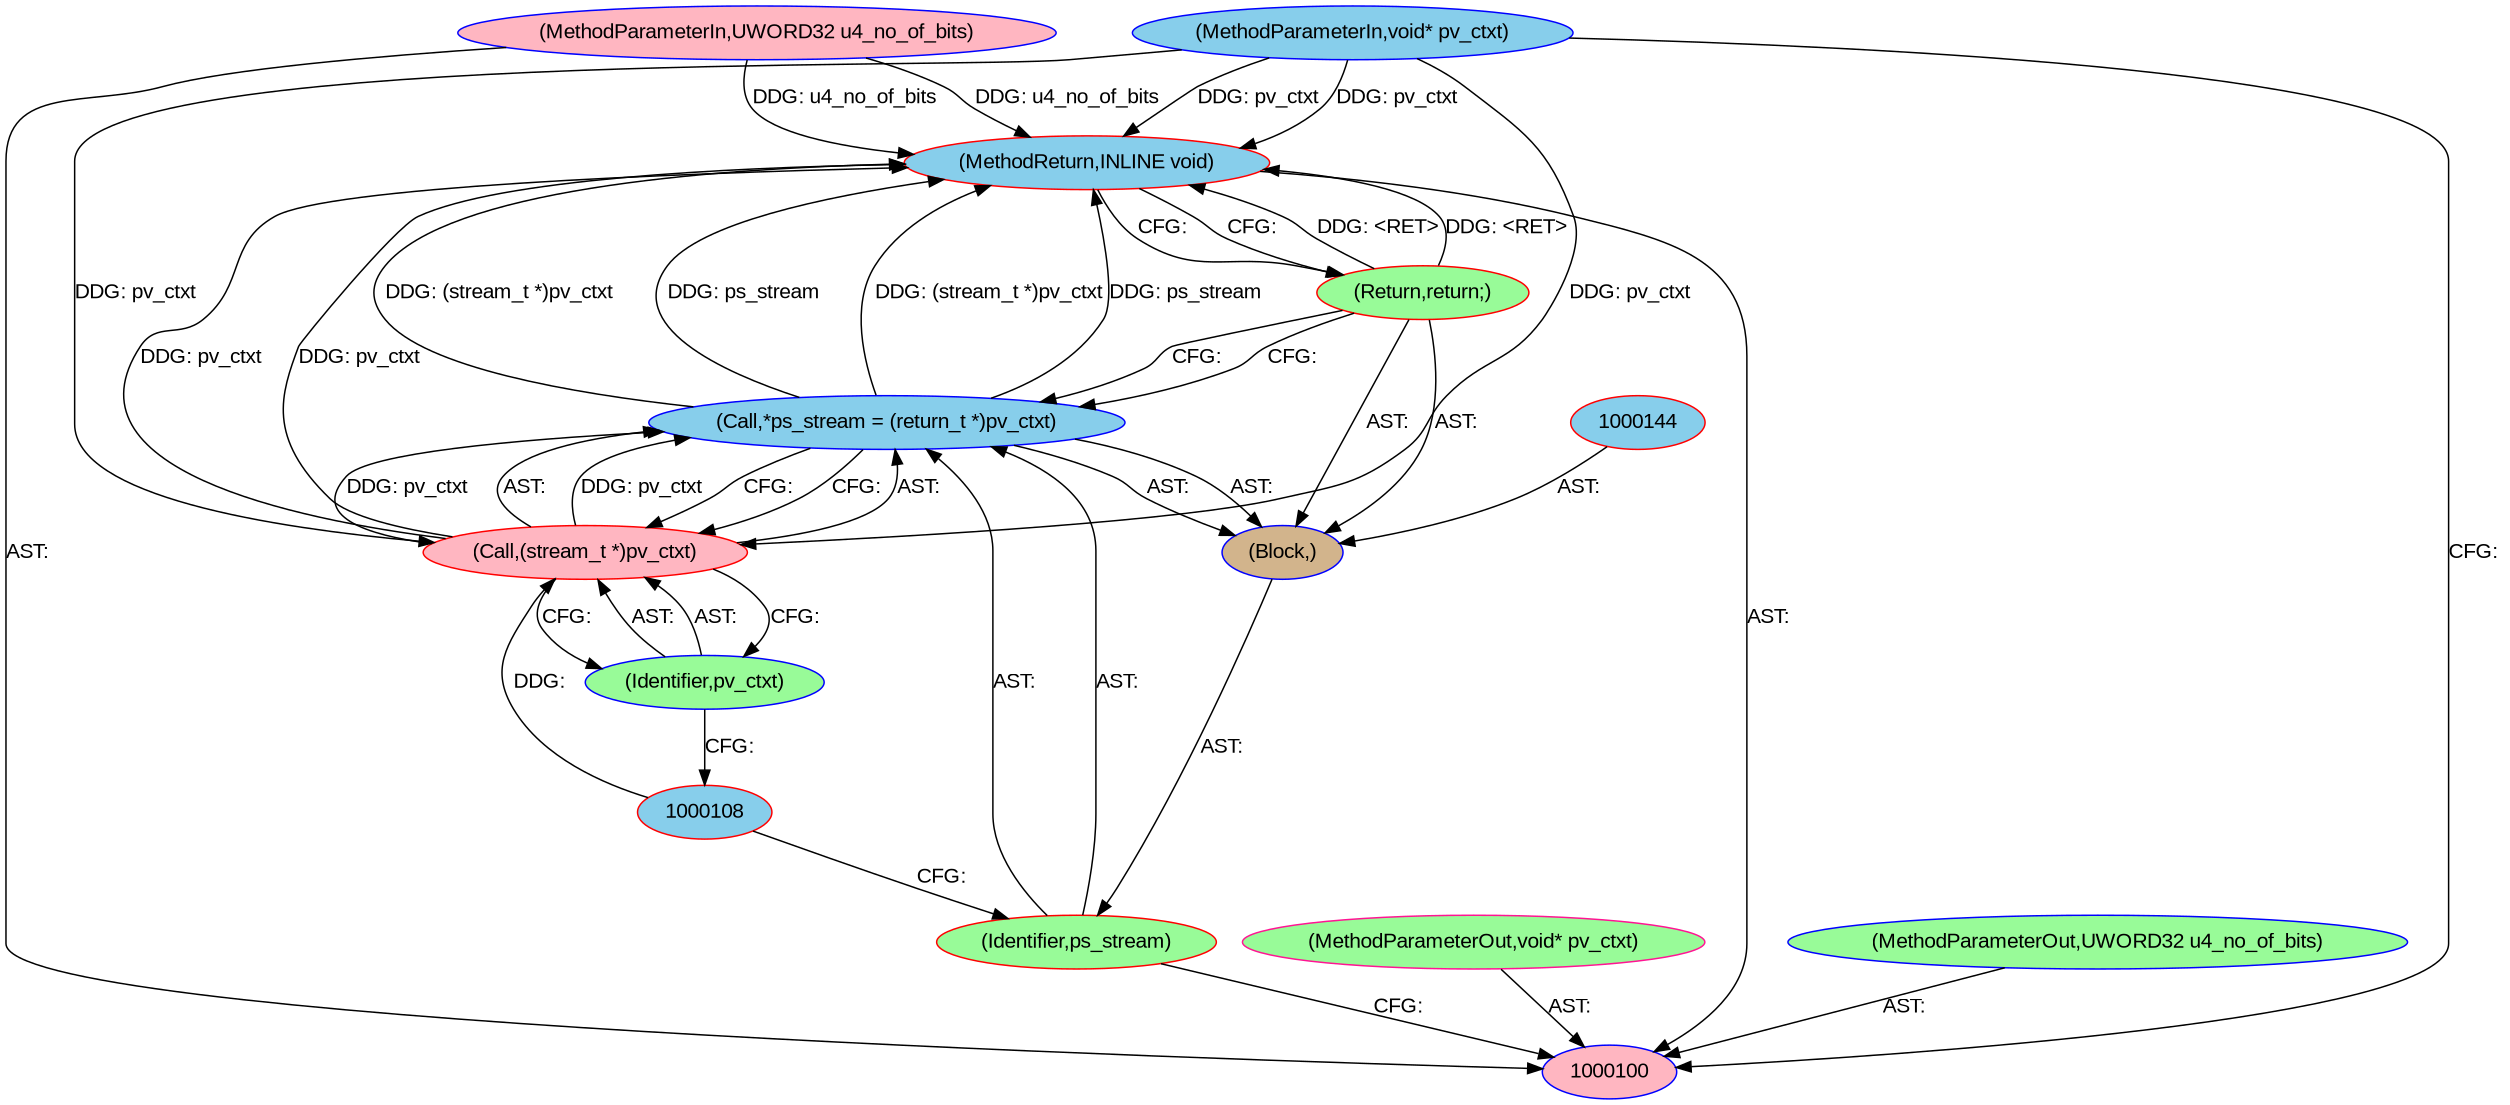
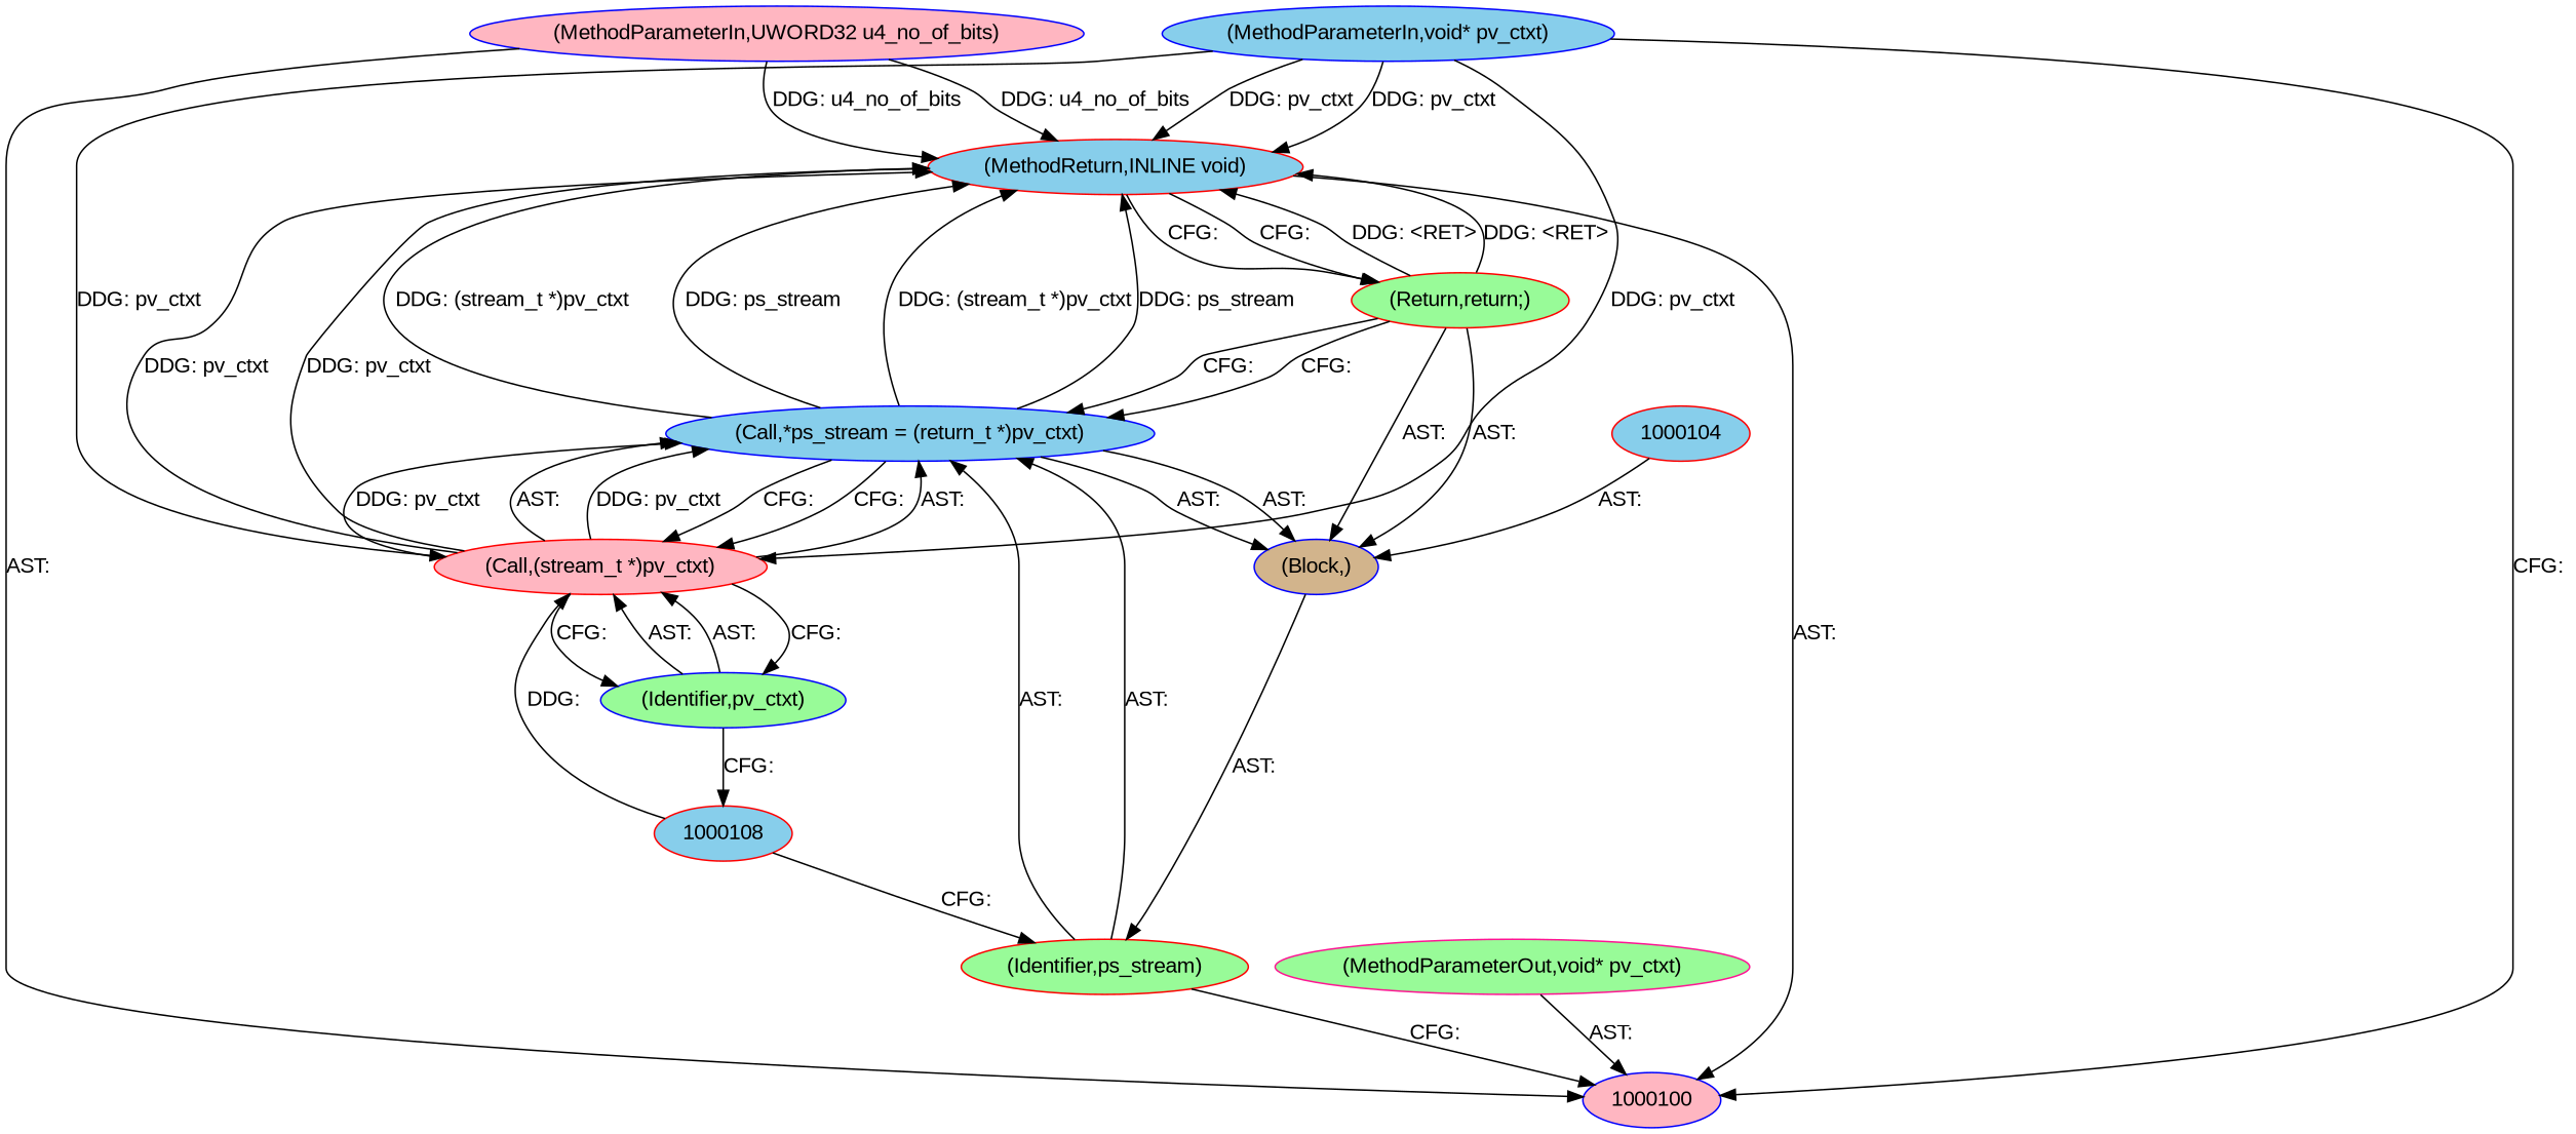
  digraph {
    fontname="Liberation Sans"
    node [color=blue fillcolor=skyblue fontname="Liberation Sans" style=filled]
    edge [fontname="Liberation Sans"]
    n1 [color=red label="(MethodReturn,INLINE void)"]
    n2 [color=red fillcolor=palegreen label="(Return,return;)"]
    1000100 [fillcolor=lightpink]
    n4 [fillcolor=tan label="(Block,)"]
    n5 [label="(Call,*ps_stream = (return_t *)pv_ctxt)"]
    n6 [label="(MethodParameterIn,void* pv_ctxt)"]
    n7 [color=red fillcolor=lightpink label="(Call,(stream_t *)pv_ctxt)"]
    n8 [fillcolor=palegreen label="(Identifier,pv_ctxt)"]
    n9 [color=deeppink fillcolor=palegreen label="(MethodParameterOut,void* pv_ctxt)"]
    n10 [fillcolor=lightpink label="(MethodParameterIn,UWORD32 u4_no_of_bits)"]
-   n11 [fillcolor=palegreen label="(MethodParameterOut,UWORD32 u4_no_of_bits)"]
    n12 [color=red fillcolor=palegreen label="(Identifier,ps_stream)"]
    1000108 [color=red]
-   1000104 [color=red label=1000144]
+   1000104 [color=red]
    n1 -> n2 [label="CFG: "]
    n1 -> n2 [label="CFG: "]
    n1 -> 1000100 [label="AST: "]
    n2 -> n1 [label="DDG: <RET>"]
    n2 -> n1 [label="DDG: <RET>"]
    n2 -> n4 [label="AST: "]
    n2 -> n4 [label="AST: "]
    n2 -> n5 [label="CFG: "]
    n2 -> n5 [label="CFG: "]
    n4 -> n12 [label="AST: "]
    n5 -> n1 [label="DDG: (stream_t *)pv_ctxt"]
    n5 -> n1 [label="DDG: ps_stream"]
    n5 -> n1 [label="DDG: (stream_t *)pv_ctxt"]
    n5 -> n1 [label="DDG: ps_stream"]
    n5 -> n4 [label="AST: "]
    n5 -> n4 [label="AST: "]
    n5 -> n7 [label="CFG: "]
    n5 -> n7 [label="CFG: "]
    n6 -> n1 [label="DDG: pv_ctxt"]
    n6 -> n1 [label="DDG: pv_ctxt"]
    n6 -> 1000100 [label="CFG: "]
    n6 -> n7 [label="DDG: pv_ctxt"]
    n6 -> n7 [label="DDG: pv_ctxt"]
    n7 -> n1 [label="DDG: pv_ctxt"]
    n7 -> n1 [label="DDG: pv_ctxt"]
    n7 -> n5 [label="AST: "]
    n7 -> n5 [label="DDG: pv_ctxt"]
    n7 -> n5 [label="AST: "]
    n7 -> n5 [label="DDG: pv_ctxt"]
    n7 -> n8 [label="CFG: "]
    n7 -> n8 [label="CFG: "]
    n8 -> n7 [label="AST: "]
    n8 -> n7 [label="AST: "]
    n8 -> 1000108 [label="CFG: "]
    n9 -> 1000100 [label="AST: "]
    n10 -> n1 [label="DDG: u4_no_of_bits"]
    n10 -> n1 [label="DDG: u4_no_of_bits"]
    n10 -> 1000100 [label="AST: "]
-   n11 -> 1000100 [label="AST: "]
    n12 -> 1000100 [label="CFG: "]
    n12 -> n5 [label="AST: "]
    n12 -> n5 [label="AST: "]
    1000108 -> n7 [label="DDG: "]
    1000108 -> n12 [label="CFG: "]
    1000104 -> n4 [label="AST: "]
  }
